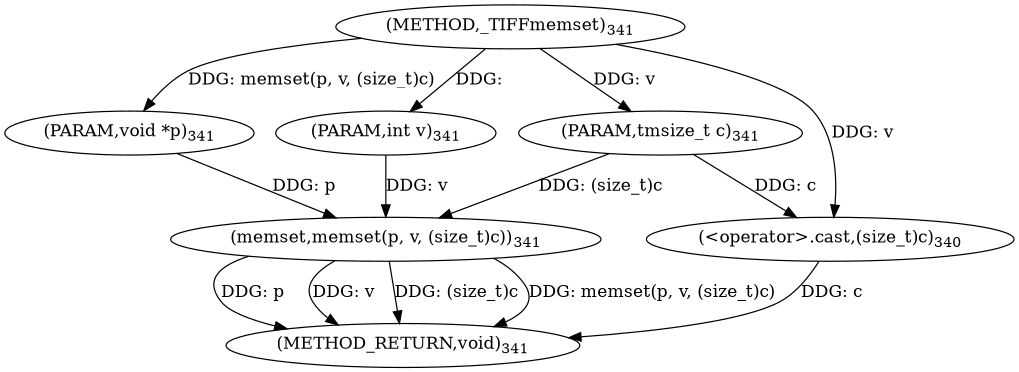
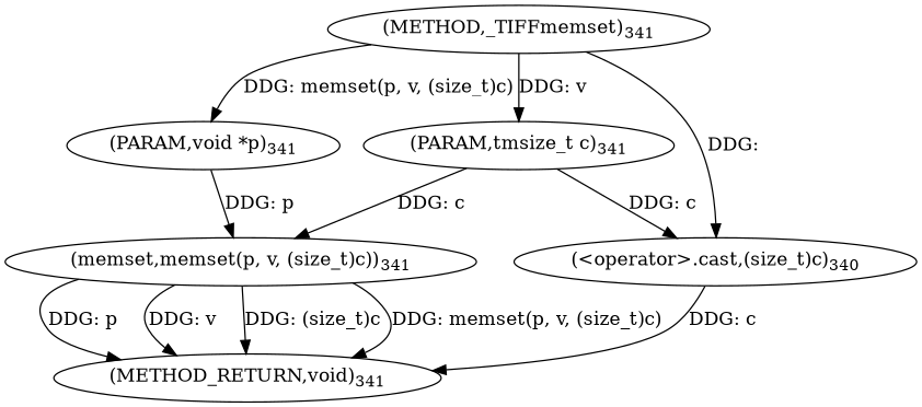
  digraph {
    n1 [label=<(METHOD,_TIFFmemset)<SUB>341</SUB>>]
    n2 [label=<(PARAM,void *p)<SUB>341</SUB>>]
-   n3 [label=<(PARAM,int v)<SUB>341</SUB>>]
    n4 [label=<(PARAM,tmsize_t c)<SUB>341</SUB>>]
    n5 [label=<(&lt;operator&gt;.cast,(size_t)c)<SUB>340</SUB>>]
    n6 [label=<(memset,memset(p, v, (size_t)c))<SUB>341</SUB>>]
    n7 [label=<(METHOD_RETURN,void)<SUB>341</SUB>>]
    n1 -> n2 [label="DDG: memset(p, v, (size_t)c)"]
-   n1 -> n3 [label="DDG: "]
    n1 -> n4 [label="DDG: v"]
-   n1 -> n5 [label="DDG: v"]
+   n1 -> n5 [label="DDG: "]
    n2 -> n6 [label="DDG: p"]
-   n3 -> n6 [label="DDG: v"]
    n4 -> n5 [label="DDG: c"]
-   n4 -> n6 [label="DDG: (size_t)c"]
+   n4 -> n6 [label="DDG: c"]
    n5 -> n7 [label="DDG: c"]
    n6 -> n7 [label="DDG: p"]
    n6 -> n7 [label="DDG: v"]
    n6 -> n7 [label="DDG: (size_t)c"]
    n6 -> n7 [label="DDG: memset(p, v, (size_t)c)"]
  }
